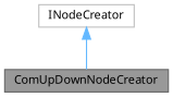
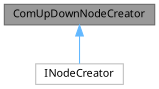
  digraph {
    fontname="Noto Sans"
    node [fontname="Noto Sans" fontsize=10 shape=box style=filled]
    n1 [color=gray40 fillcolor=grey60 fontcolor=black height=0.2 label=ComUpDownNodeCreator width=0.4]
    n2 [color=grey75 fillcolor=white height=0.2 label=INodeCreator width=0.4]
-   n2 -> n1 [color=steelblue1 dir=back fontname="Noto Sans" fontsize=10 labelfontname=Helvetica labelfontsize=10 style=solid]
+   n1 -> n2 [color=steelblue1 dir=back fontname="Noto Sans" fontsize=10 labelfontname=Helvetica labelfontsize=10 style=solid]
  }
